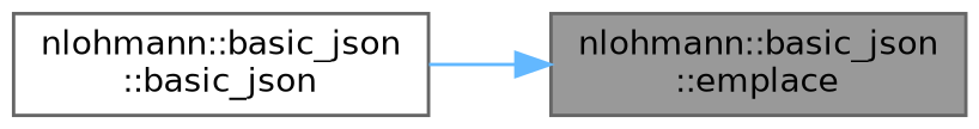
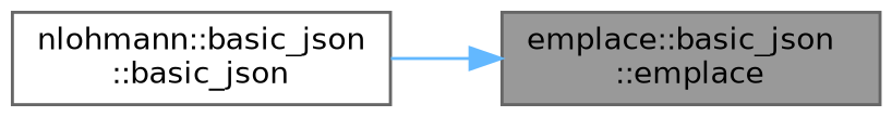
  digraph {
    rankdir=RL
    node [fontname=Helvetica fontsize=10 shape=box style=filled]
-   n1 [color=gray40 fillcolor=grey60 fontcolor=black height=0.2 label="nlohmann::basic_json\l::emplace" width=0.4]
+   n1 [color=gray40 fillcolor=grey60 fontcolor=black height=0.2 label="emplace::basic_json\l::emplace" width=0.4]
    n2 [color=grey40 fillcolor=white height=0.2 label="nlohmann::basic_json\l::basic_json" width=0.4]
    n1 -> n2 [color=steelblue1 dir=back fontname=Helvetica fontsize=10 labelfontname=Helvetica labelfontsize=10 style=solid]
  }
